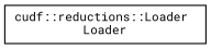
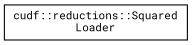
  digraph {
    rankdir=LR
    fontname="Roboto Mono"
-   n1 [color=black fillcolor=white fontname="Roboto Mono" fontsize=10 height=0.2 label="cudf::reductions::Loader\lLoader" shape=record style=filled width=0.4]
+   n1 [color=black fillcolor=white fontname="Roboto Mono" fontsize=10 height=0.2 label="cudf::reductions::Squared\lLoader" shape=record style=filled width=0.4]
  }
